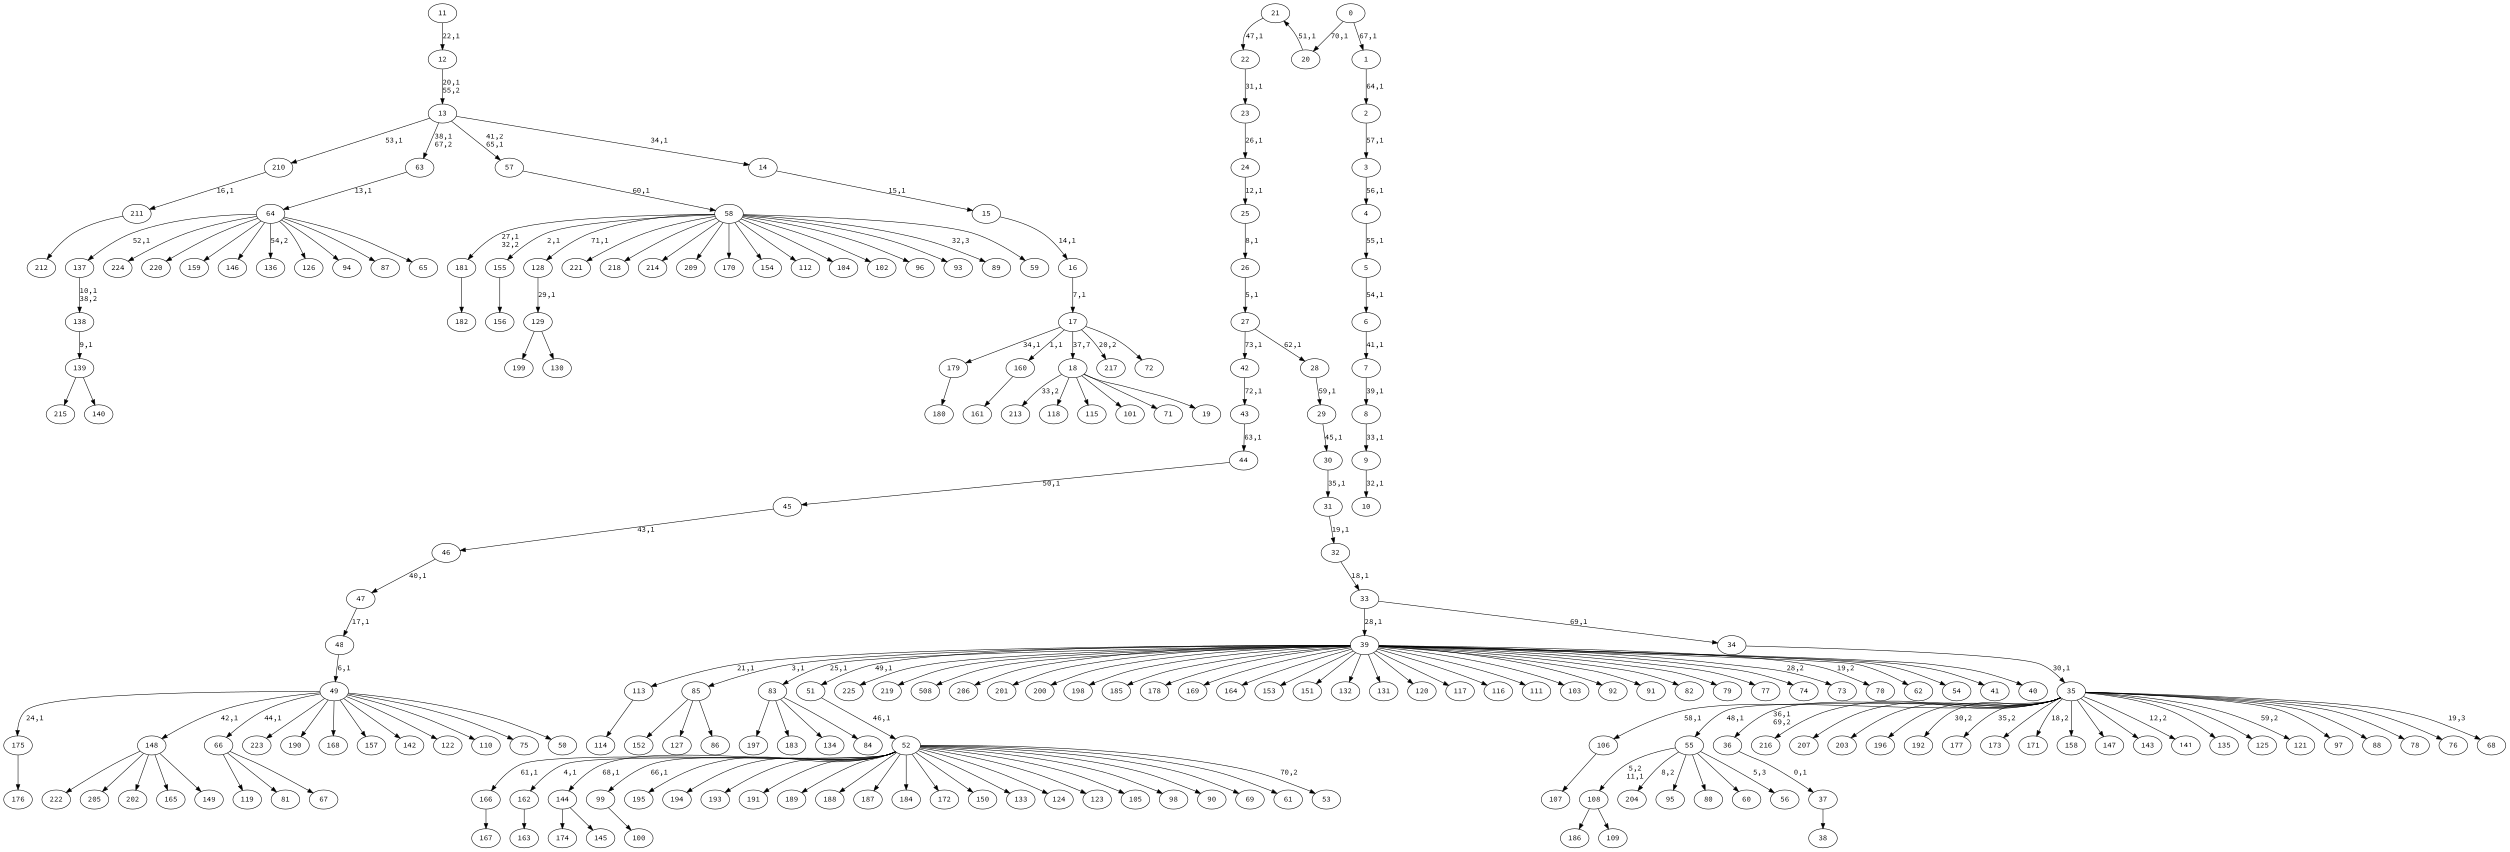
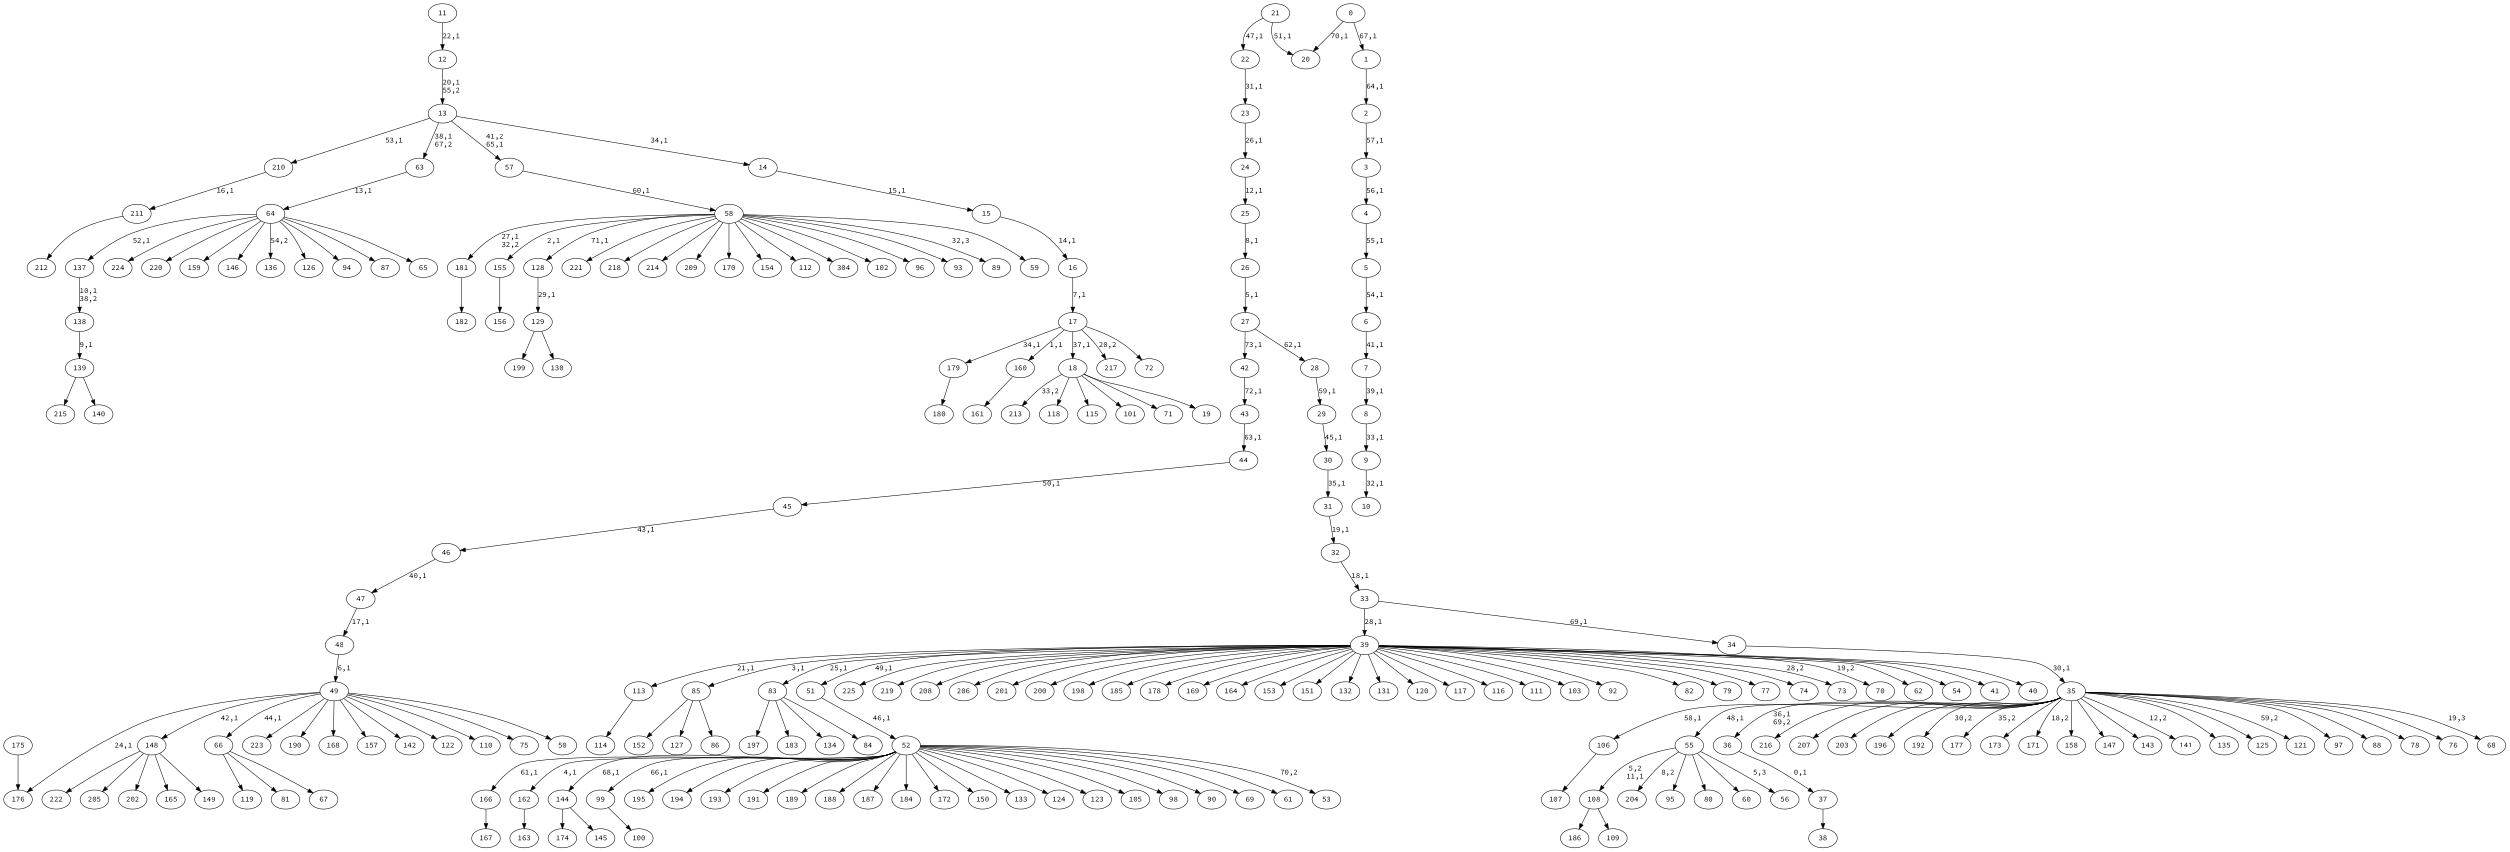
  digraph {
    fontname="Source Code Pro"
    node [fontname="Source Code Pro"]
    edge [fontname="Source Code Pro"]
    211
    212
    210
    181
    182
    179
    180
    175
    176
    166
    167
    162
    163
    160
    161
    155
    156
    148
    222
    205
    202
    165
    149
    144
    174
    145
    139
    215
    140
    138
    137
    129
    199
    130
    128
    113
    114
    108
    186
    109
    106
    107
    99
    100
    85
    152
    127
    86
    83
    197
    183
    134
    84
    66
    119
    81
    67
    64
    224
    220
    159
    146
    136
    126
    94
    87
    65
    63
    58
    221
    218
    214
    209
    170
    154
    112
-   104
+   104 [label=304]
    102
    96
    93
    89
    59
    57
    55
    204
    95
    80
    60
    56
    52
    195
    194
    193
    191
    189
    188
    187
    184
    172
    150
    133
    124
    123
    105
    98
    90
    69
    61
    53
    51
    49
    223
    190
    168
    157
    142
    122
    110
    75
    50
    48
    47
    46
    45
    44
    43
    42
    39
    225
    219
-   208 [label=508]
+   208
    206
    201
    200
    198
    185
    178
    169
    164
    153
    151
    132
    131
    120
    117
    116
    111
    103
    92
-   91
    82
    79
    77
    74
    73
    70
    62
    54
    41
    40
    37
    38
    36
    35
    216
    207
    203
    196
    192
    177
    173
    171
    158
    147
    143
    141
    135
    125
    121
    97
    88
    78
    76
    68
    34
    33
    32
    31
    30
    29
    28
    27
    26
    25
    24
    23
    22
    21
    20
    18
    213
    118
    115
    101
    71
    19
    17
    217
    72
    16
    15
    14
    13
    12
    11
    9
    10
    8
    7
    6
    5
    4
    3
    2
    1
    0
    211 -> 212
    210 -> 211 [label="16,1"]
    181 -> 182
    179 -> 180
    175 -> 176
    166 -> 167
    162 -> 163
    160 -> 161
    155 -> 156
    148 -> 222
    148 -> 205
    148 -> 202
    148 -> 165
    148 -> 149
    144 -> 174
    144 -> 145
    139 -> 215
    139 -> 140
    138 -> 139 [label="9,1"]
    137 -> 138 [label="10,1\n38,2"]
    129 -> 199
    129 -> 130
    128 -> 129 [label="29,1"]
    113 -> 114
    108 -> 186
    108 -> 109
    106 -> 107
    99 -> 100
    85 -> 152
    85 -> 127
    85 -> 86
    83 -> 197
    83 -> 183
    83 -> 134
    83 -> 84
    66 -> 119
    66 -> 81
    66 -> 67
    64 -> 137 [label="52,1"]
    64 -> 224
    64 -> 220
    64 -> 159
    64 -> 146
    64 -> 136 [label="54,2"]
    64 -> 126
    64 -> 94
    64 -> 87
    64 -> 65
    63 -> 64 [label="13,1"]
    58 -> 181 [label="27,1\n32,2"]
    58 -> 155 [label="2,1"]
    58 -> 128 [label="71,1"]
    58 -> 221
    58 -> 218
    58 -> 214
    58 -> 209
    58 -> 170
    58 -> 154
    58 -> 112
    58 -> 104
    58 -> 102
    58 -> 96
    58 -> 93
    58 -> 89 [label="32,3"]
    58 -> 59
    57 -> 58 [label="60,1"]
    55 -> 108 [label="5,2\n11,1"]
    55 -> 204 [label="8,2"]
    55 -> 95
    55 -> 80
    55 -> 60
    55 -> 56 [label="5,3"]
    52 -> 166 [label="61,1"]
    52 -> 162 [label="4,1"]
    52 -> 144 [label="68,1"]
    52 -> 99 [label="66,1"]
    52 -> 195
    52 -> 194
    52 -> 193
    52 -> 191
    52 -> 189
    52 -> 188
    52 -> 187
    52 -> 184
    52 -> 172
    52 -> 150
    52 -> 133
    52 -> 124
    52 -> 123
    52 -> 105
    52 -> 98
    52 -> 90
    52 -> 69
    52 -> 61
    52 -> 53 [label="70,2"]
    51 -> 52 [label="46,1"]
-   49 -> 175 [label="24,1"]
+   49 -> 176 [label="24,1"]
    49 -> 148 [label="42,1"]
    49 -> 66 [label="44,1"]
    49 -> 223
    49 -> 190
    49 -> 168
    49 -> 157
    49 -> 142
    49 -> 122
    49 -> 110
    49 -> 75
    49 -> 50
    48 -> 49 [label="6,1"]
    47 -> 48 [label="17,1"]
    46 -> 47 [label="40,1"]
    45 -> 46 [label="43,1"]
    44 -> 45 [label="50,1"]
    43 -> 44 [label="63,1"]
    42 -> 43 [label="72,1"]
    39 -> 113 [label="21,1"]
    39 -> 85 [label="3,1"]
    39 -> 83 [label="25,1"]
    39 -> 51 [label="49,1"]
    39 -> 225
    39 -> 219
    39 -> 208
    39 -> 206
    39 -> 201
    39 -> 200
    39 -> 198
    39 -> 185
    39 -> 178
    39 -> 169
    39 -> 164
    39 -> 153
    39 -> 151
    39 -> 132
    39 -> 131
    39 -> 120
    39 -> 117
    39 -> 116
    39 -> 111
    39 -> 103
    39 -> 92
-   39 -> 91
    39 -> 82
    39 -> 79
    39 -> 77
    39 -> 74
    39 -> 73 [label="28,2"]
    39 -> 70 [label="19,2"]
    39 -> 62
    39 -> 54
    39 -> 41
    39 -> 40
    37 -> 38
    36 -> 37 [label="0,1"]
    35 -> 106 [label="58,1"]
    35 -> 55 [label="48,1"]
    35 -> 36 [label="36,1\n69,2"]
    35 -> 216
    35 -> 207
    35 -> 203
    35 -> 196
    35 -> 192 [label="30,2"]
    35 -> 177 [label="35,2"]
    35 -> 173
    35 -> 171 [label="18,2"]
    35 -> 158
    35 -> 147
    35 -> 143
    35 -> 141 [label="12,2"]
    35 -> 135
    35 -> 125
    35 -> 121 [label="59,2"]
    35 -> 97
    35 -> 88
    35 -> 78
    35 -> 76
    35 -> 68 [label="19,3"]
    34 -> 35 [label="30,1"]
    33 -> 39 [label="28,1"]
    33 -> 34 [label="69,1"]
    32 -> 33 [label="18,1"]
    31 -> 32 [label="19,1"]
    30 -> 31 [label="35,1"]
    29 -> 30 [label="45,1"]
    28 -> 29 [label="59,1"]
    27 -> 42 [label="73,1"]
    27 -> 28 [label="62,1"]
    26 -> 27 [label="5,1"]
    25 -> 26 [label="8,1"]
    24 -> 25 [label="12,1"]
    23 -> 24 [label="26,1"]
    22 -> 23 [label="31,1"]
    21 -> 22 [label="47,1"]
-   20 -> 21 [label="51,1"]
+   21 -> 20 [label="51,1"]
    18 -> 213 [label="33,2"]
    18 -> 118
    18 -> 115
    18 -> 101
    18 -> 71
    18 -> 19
    17 -> 179 [label="34,1"]
    17 -> 160 [label="1,1"]
-   17 -> 18 [label="37,7"]
+   17 -> 18 [label="37,1"]
    17 -> 217 [label="20,2"]
    17 -> 72
    16 -> 17 [label="7,1"]
    15 -> 16 [label="14,1"]
    14 -> 15 [label="15,1"]
    13 -> 210 [label="53,1"]
    13 -> 63 [label="38,1\n67,2"]
    13 -> 57 [label="41,2\n65,1"]
    13 -> 14 [label="34,1"]
    12 -> 13 [label="20,1\n55,2"]
    11 -> 12 [label="22,1"]
    9 -> 10 [label="32,1"]
    8 -> 9 [label="33,1"]
    7 -> 8 [label="39,1"]
    6 -> 7 [label="41,1"]
    5 -> 6 [label="54,1"]
    4 -> 5 [label="55,1"]
    3 -> 4 [label="56,1"]
    2 -> 3 [label="57,1"]
    1 -> 2 [label="64,1"]
    0 -> 20 [label="70,1"]
    0 -> 1 [label="67,1"]
  }
